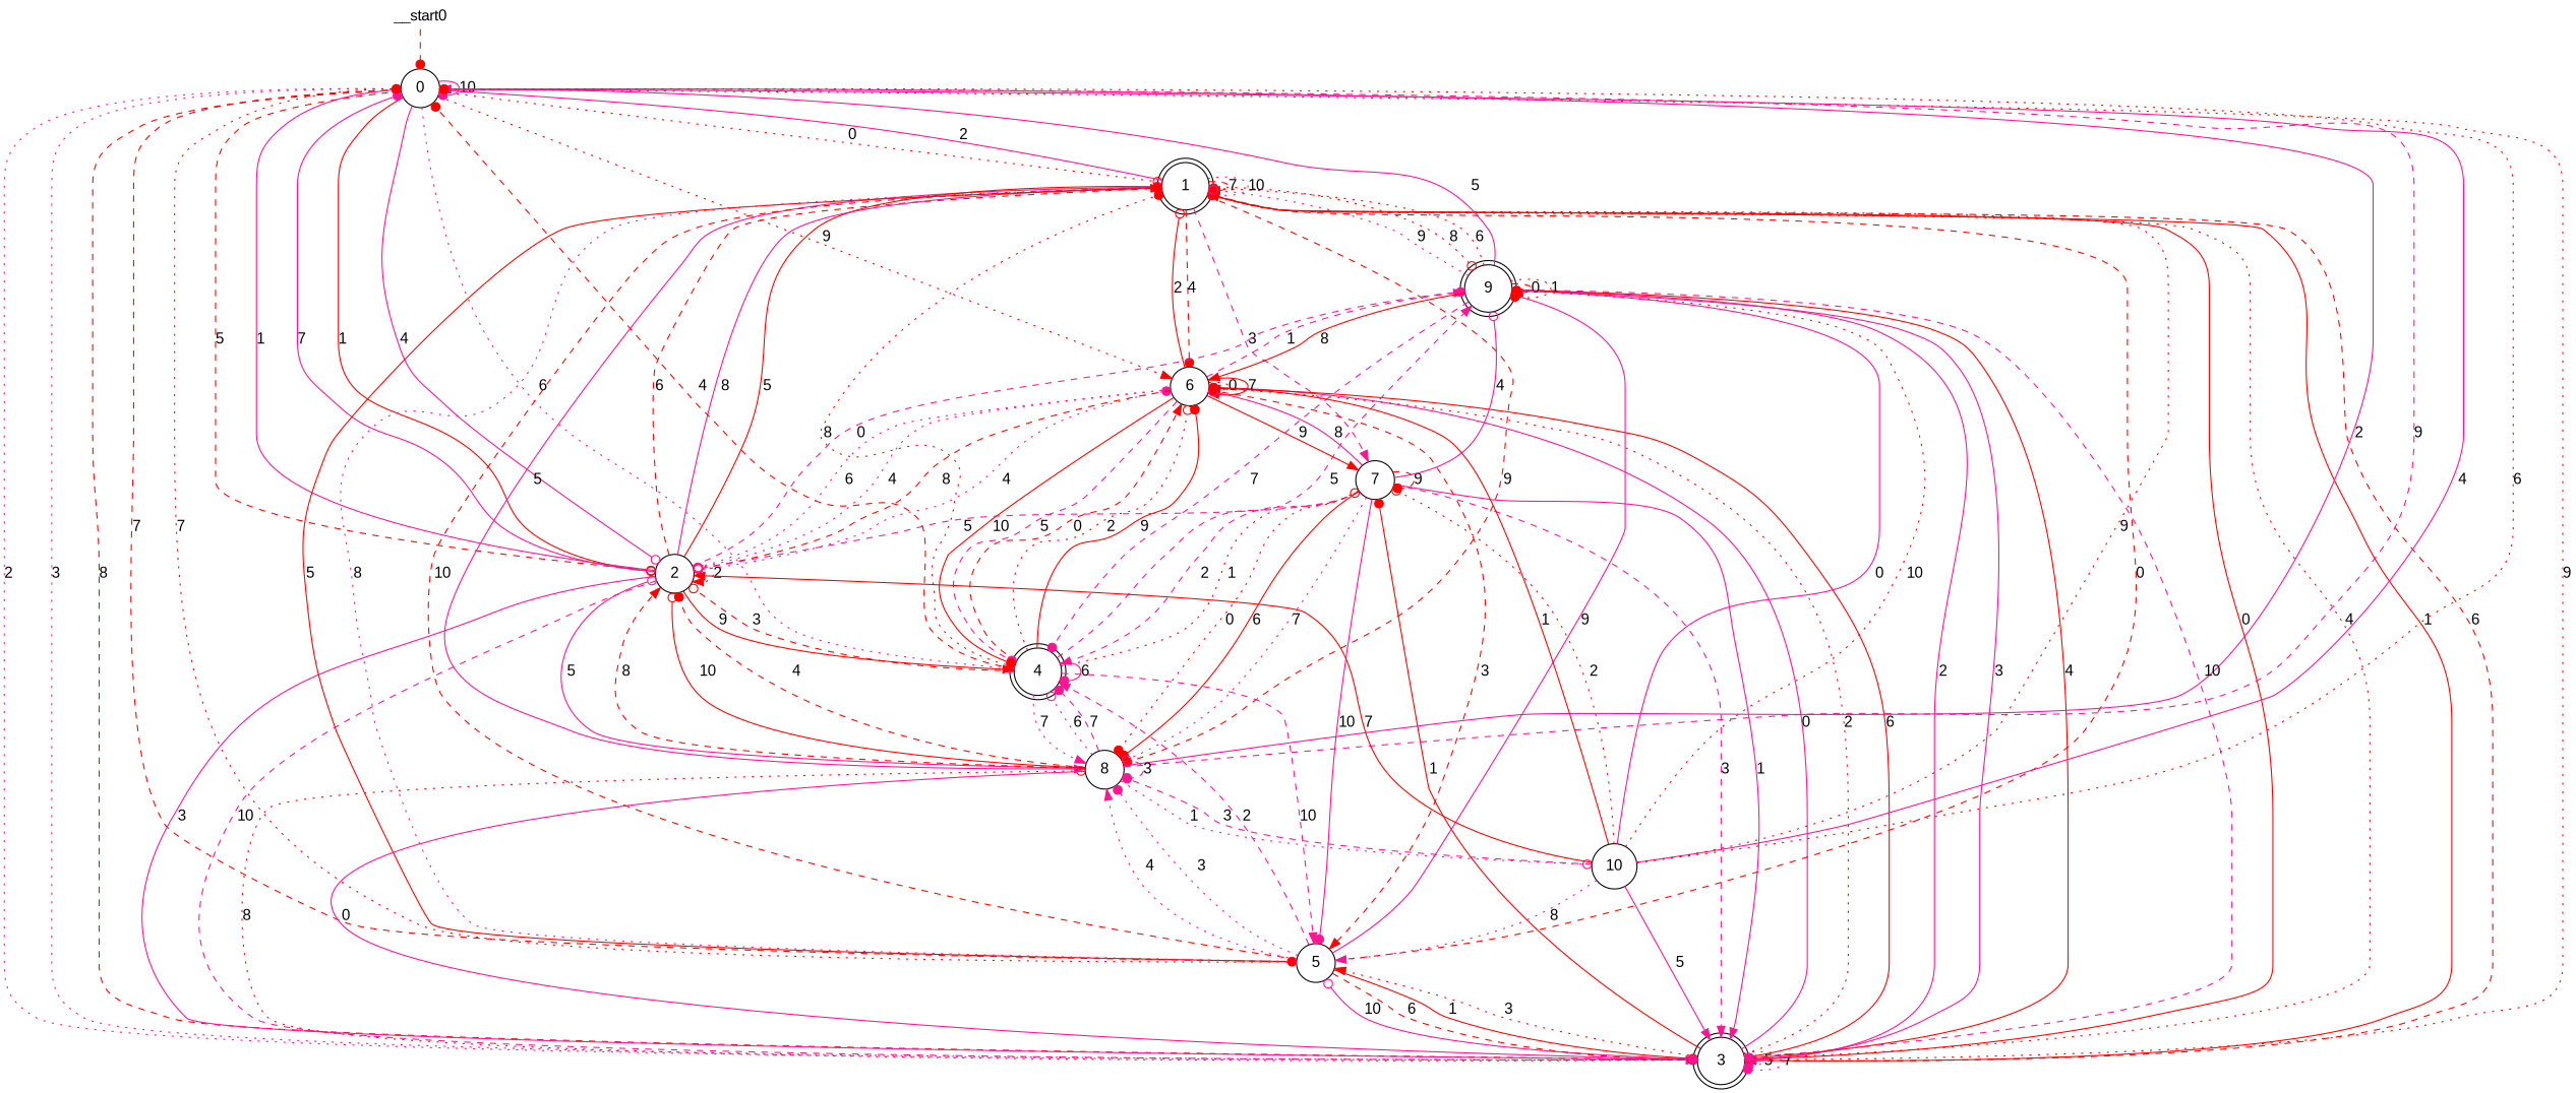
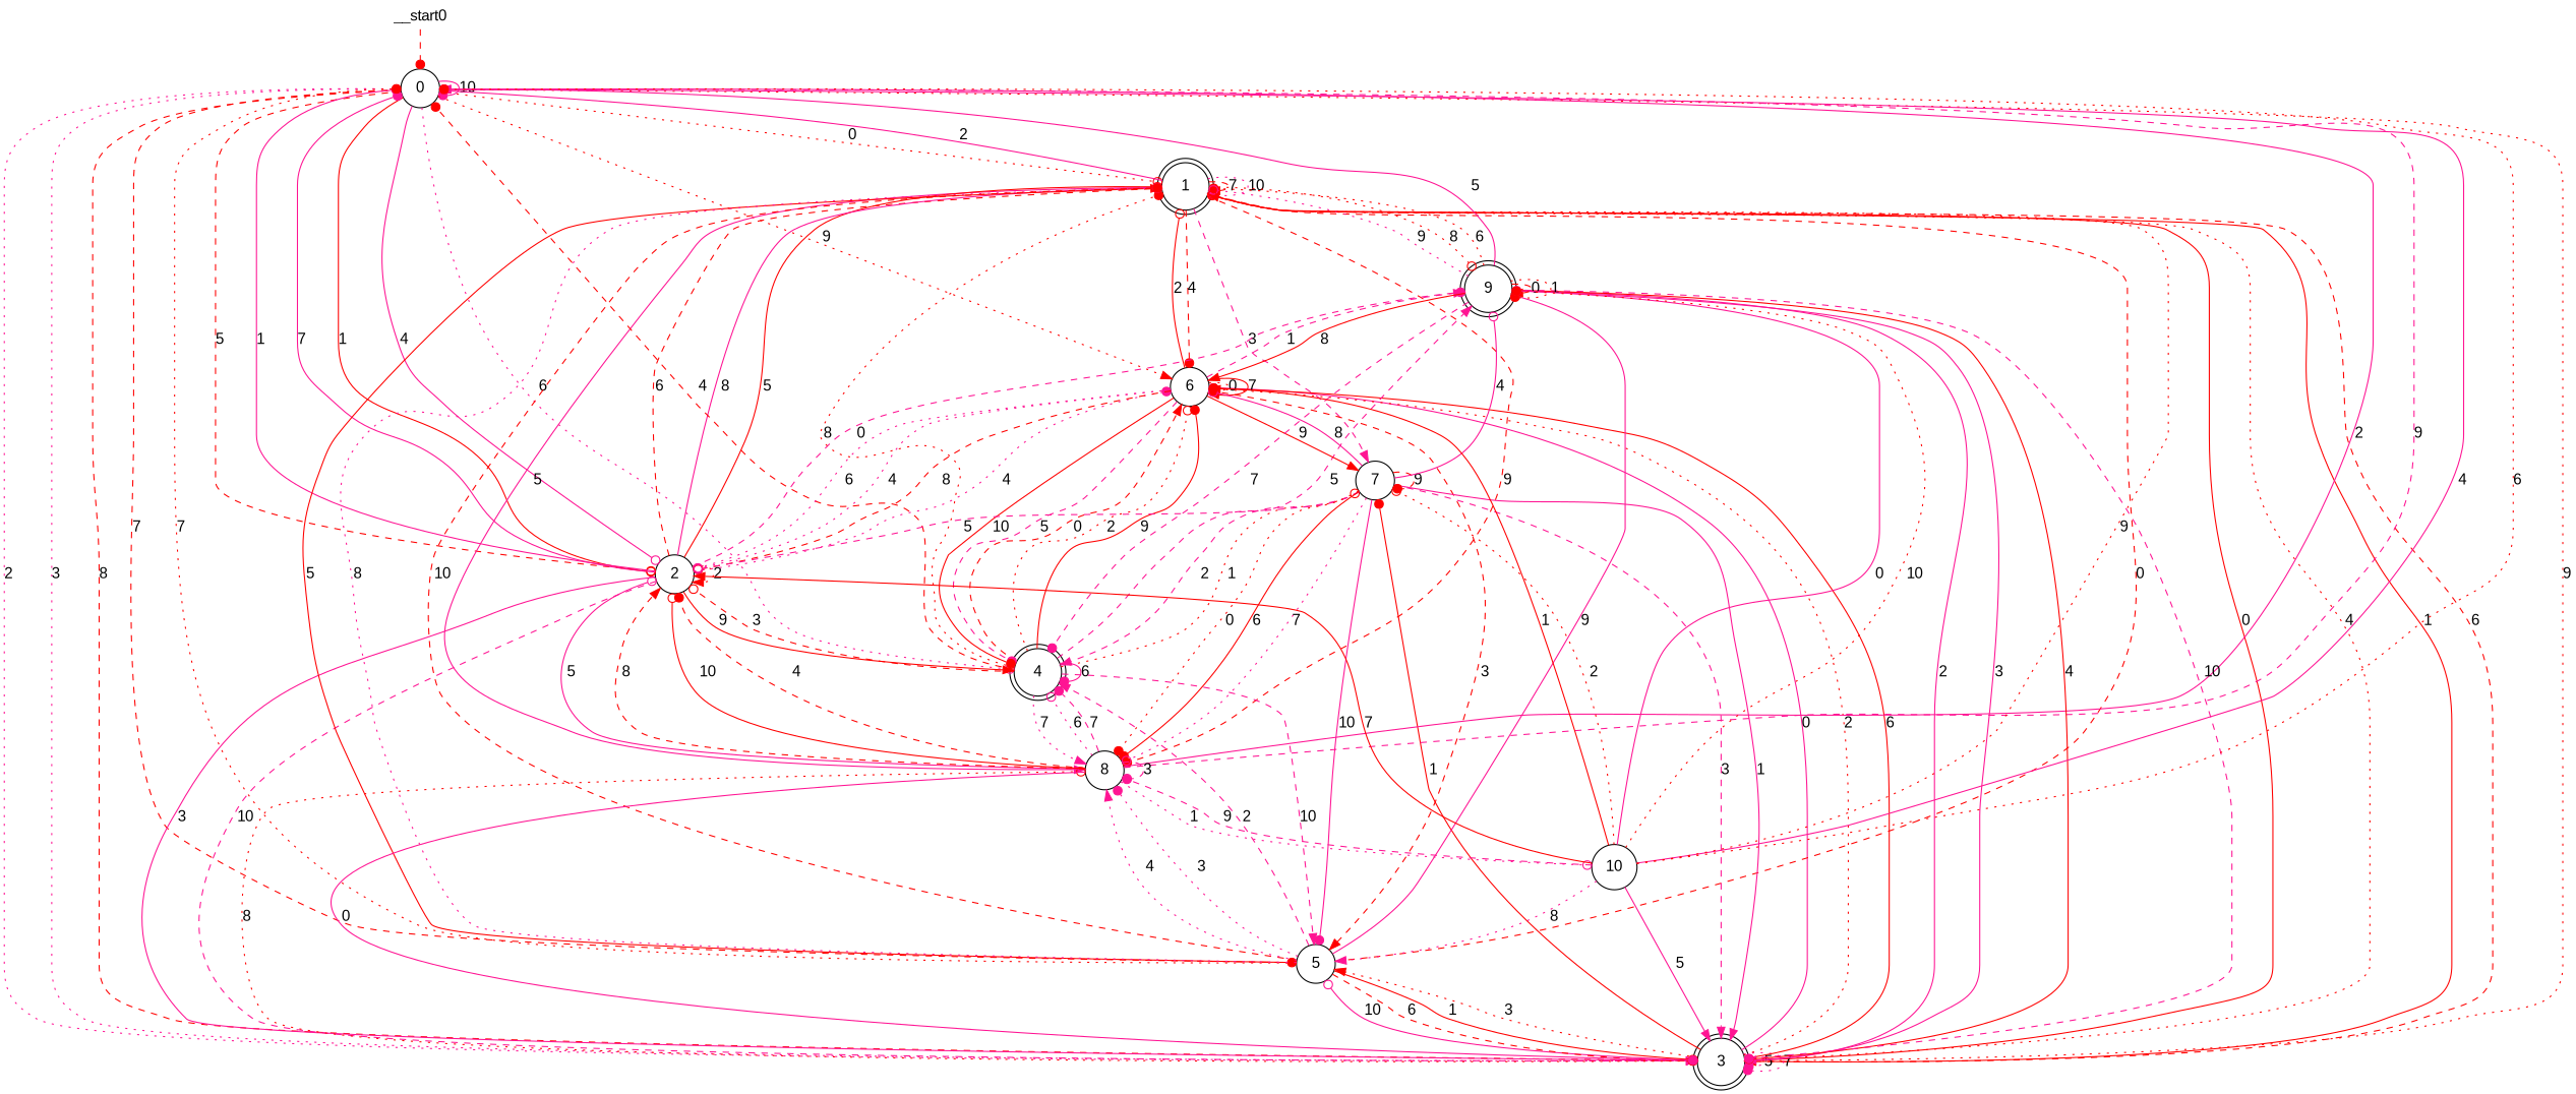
  digraph {
    fontname="Liberation Sans"
    node [fontname="Liberation Sans" shape=circle]
    edge [arrowhead=dot color=red fontname="Liberation Sans" style=solid]
    n1 [label=0]
    n2 [label=1 shape=doublecircle]
    n3 [label=2]
    n4 [label=3 shape=doublecircle]
    n5 [label=4 shape=doublecircle]
    n6 [label=5]
    n7 [label=6]
    n8 [label=7]
    n9 [label=8]
    n10 [label=9 shape=doublecircle]
    n11 [label=10]
    __start0 [height=0 shape=none width=0]
    n1 -> n1 [color=deeppink label=10]
    n1 -> n2 [arrowhead=odot label=0 style=dotted]
    n1 -> n3 [arrowhead=odot label=1]
    n1 -> n3 [arrowhead=odot color=deeppink label=4]
    n1 -> n3 [arrowhead=odot label=5 style=dashed]
    n1 -> n4 [arrowhead=normal color=deeppink label=2 style=dotted]
    n1 -> n4 [arrowhead=normal color=deeppink label=3 style=dotted]
    n1 -> n4 [arrowhead=odot label=8 style=dashed]
    n1 -> n5 [arrowhead=odot color=deeppink label=6 style=dotted]
    n1 -> n6 [label=7 style=dashed]
    n1 -> n7 [arrowhead=normal label=9 style=dotted]
    n2 -> n1 [color=deeppink label=2]
    n2 -> n2 [arrowhead=normal label=7 style=dashed]
    n2 -> n2 [color=deeppink label=10 style=dotted]
    n2 -> n4 [label=0]
    n2 -> n4 [arrowhead=normal label=1]
    n2 -> n4 [arrowhead=normal label=6 style=dashed]
    n2 -> n7 [label=4 style=dashed]
    n2 -> n8 [arrowhead=normal color=deeppink label=3 style=dashed]
    n2 -> n9 [arrowhead=normal color=deeppink label=5]
    n2 -> n9 [label=9 style=dashed]
    n2 -> n10 [arrowhead=odot label=8 style=dotted]
    n3 -> n1 [color=deeppink label=1]
    n3 -> n1 [color=deeppink label=7]
    n3 -> n2 [label=5]
    n3 -> n2 [label=6 style=dashed]
    n3 -> n2 [arrowhead=odot color=deeppink label=8]
    n3 -> n3 [arrowhead=normal label=2 style=dotted]
    n3 -> n4 [arrowhead=odot color=deeppink label=3]
    n3 -> n4 [arrowhead=normal color=deeppink label=10 style=dashed]
    n3 -> n5 [arrowhead=normal label=9]
    n3 -> n7 [color=deeppink label=4 style=dotted]
    n3 -> n10 [color=deeppink label=0 style=dashed]
    n4 -> n1 [arrowhead=odot label=9 style=dotted]
    n4 -> n2 [arrowhead=normal label=4 style=dotted]
    n4 -> n4 [color=deeppink label=5 style=dotted]
    n4 -> n4 [color=deeppink label=7 style=dotted]
    n4 -> n6 [arrowhead=normal label=3 style=dotted]
    n4 -> n6 [arrowhead=odot color=deeppink label=10]
    n4 -> n7 [color=deeppink label=0]
    n4 -> n7 [arrowhead=normal label=2 style=dotted]
    n4 -> n7 [arrowhead=odot label=6]
    n4 -> n8 [label=1]
    n4 -> n9 [arrowhead=odot label=8 style=dotted]
    n5 -> n1 [label=4 style=dashed]
    n5 -> n2 [label=8 style=dotted]
    n5 -> n3 [arrowhead=odot label=3 style=dashed]
    n5 -> n5 [color=deeppink label=6]
    n5 -> n6 [arrowhead=normal color=deeppink label=10 style=dashed]
    n5 -> n7 [arrowhead=normal label=0 style=dashed]
    n5 -> n7 [arrowhead=odot label=2 style=dotted]
    n5 -> n7 [label=9]
    n5 -> n8 [arrowhead=odot label=1 style=dotted]
    n5 -> n9 [arrowhead=normal color=deeppink label=7 style=dotted]
    n5 -> n10 [arrowhead=normal color=deeppink label=5 style=dashed]
    n6 -> n1 [label=7 style=dotted]
    n6 -> n2 [arrowhead=odot label=0 style=dashed]
    n6 -> n2 [arrowhead=normal label=5]
    n6 -> n2 [color=deeppink label=8 style=dotted]
    n6 -> n2 [label=10 style=dashed]
    n6 -> n4 [label=1]
    n6 -> n4 [label=6 style=dashed]
    n6 -> n5 [arrowhead=normal color=deeppink label=2 style=dashed]
    n6 -> n9 [color=deeppink label=3 style=dotted]
    n6 -> n9 [arrowhead=normal color=deeppink label=4 style=dotted]
    n6 -> n10 [arrowhead=odot color=deeppink label=9]
    n7 -> n2 [arrowhead=odot label=2]
    n7 -> n3 [arrowhead=odot color=deeppink label=4 style=dotted]
    n7 -> n3 [arrowhead=odot color=deeppink label=6 style=dotted]
    n7 -> n3 [arrowhead=odot label=8 style=dashed]
    n7 -> n5 [color=deeppink label=5 style=dashed]
    n7 -> n5 [label=10]
    n7 -> n6 [arrowhead=normal label=3 style=dashed]
    n7 -> n7 [label=0 style=dotted]
    n7 -> n7 [arrowhead=normal label=7]
    n7 -> n8 [arrowhead=normal label=9]
    n7 -> n10 [arrowhead=normal color=deeppink label=1 style=dashed]
    n8 -> n3 [arrowhead=odot color=deeppink label=5 style=dashed]
    n8 -> n4 [arrowhead=normal color=deeppink label=1]
    n8 -> n4 [arrowhead=normal color=deeppink label=3 style=dashed]
    n8 -> n5 [arrowhead=normal color=deeppink label=2 style=dashed]
    n8 -> n6 [color=deeppink label=10]
    n8 -> n7 [arrowhead=odot color=deeppink label=8]
    n8 -> n8 [label=9 style=dashed]
    n8 -> n9 [label=0 style=dotted]
    n8 -> n9 [label=6]
    n8 -> n9 [arrowhead=odot color=deeppink label=7 style=dotted]
    n8 -> n10 [arrowhead=odot color=deeppink label=4]
    n9 -> n1 [arrowhead=odot color=deeppink label=2]
    n9 -> n1 [arrowhead=normal color=deeppink label=9 style=dashed]
    n9 -> n3 [label=4 style=dashed]
    n9 -> n3 [arrowhead=odot color=deeppink label=5]
    n9 -> n3 [arrowhead=normal label=8 style=dashed]
    n9 -> n3 [arrowhead=odot label=10]
    n9 -> n4 [color=deeppink label=0]
    n9 -> n5 [arrowhead=odot color=deeppink label=6 style=dotted]
    n9 -> n5 [color=deeppink label=7 style=dashed]
    n9 -> n9 [arrowhead=odot color=deeppink label=3 style=dashed]
    n9 -> n11 [arrowhead=odot color=deeppink label=1 style=dotted]
    n10 -> n1 [arrowhead=normal color=deeppink label=5]
    n10 -> n2 [label=6 style=dotted]
    n10 -> n2 [arrowhead=odot color=deeppink label=9 style=dotted]
    n10 -> n4 [arrowhead=odot color=deeppink label=2]
    n10 -> n4 [arrowhead=normal color=deeppink label=3]
    n10 -> n4 [label=4]
    n10 -> n4 [color=deeppink label=10 style=dashed]
    n10 -> n5 [color=deeppink label=7 style=dashed]
    n10 -> n7 [arrowhead=normal label=8]
    n10 -> n10 [arrowhead=normal label=0 style=dashed]
    n10 -> n10 [label=1 style=dotted]
    n11 -> n1 [color=deeppink label=4]
    n11 -> n1 [label=6 style=dotted]
    n11 -> n2 [arrowhead=odot label=9 style=dotted]
    n11 -> n3 [arrowhead=normal label=7]
    n11 -> n4 [arrowhead=normal color=deeppink label=5]
    n11 -> n6 [arrowhead=normal color=deeppink label=8 style=dotted]
    n11 -> n7 [label=1]
    n11 -> n8 [arrowhead=odot label=2 style=dotted]
-   n11 -> n9 [color=deeppink label=3 style=dashed]
+   n11 -> n9 [color=deeppink label=9 style=dashed]
    n11 -> n10 [color=deeppink label=0]
    n11 -> n10 [label=10 style=dotted]
    __start0 -> n1 [style=dashed]
  }
